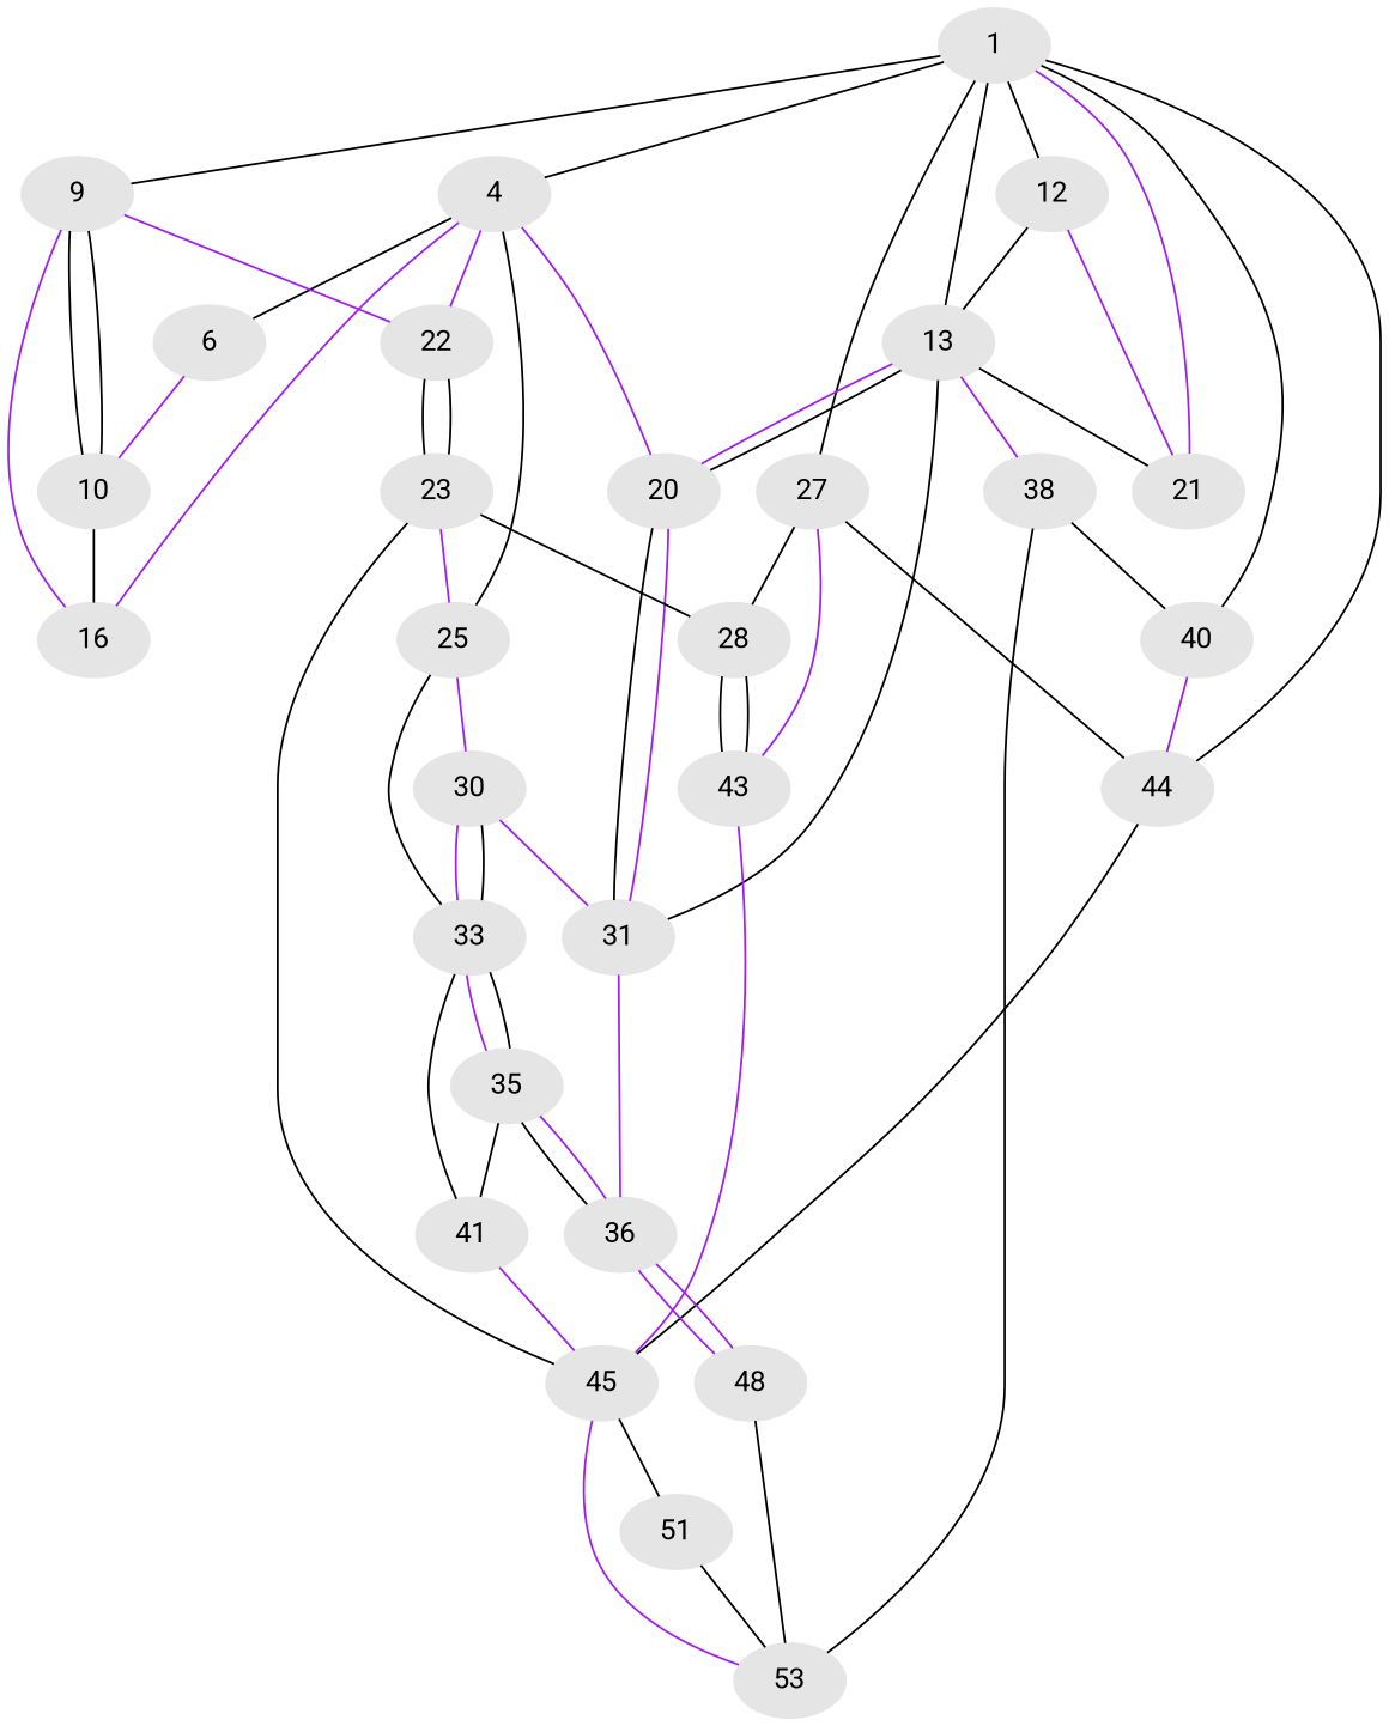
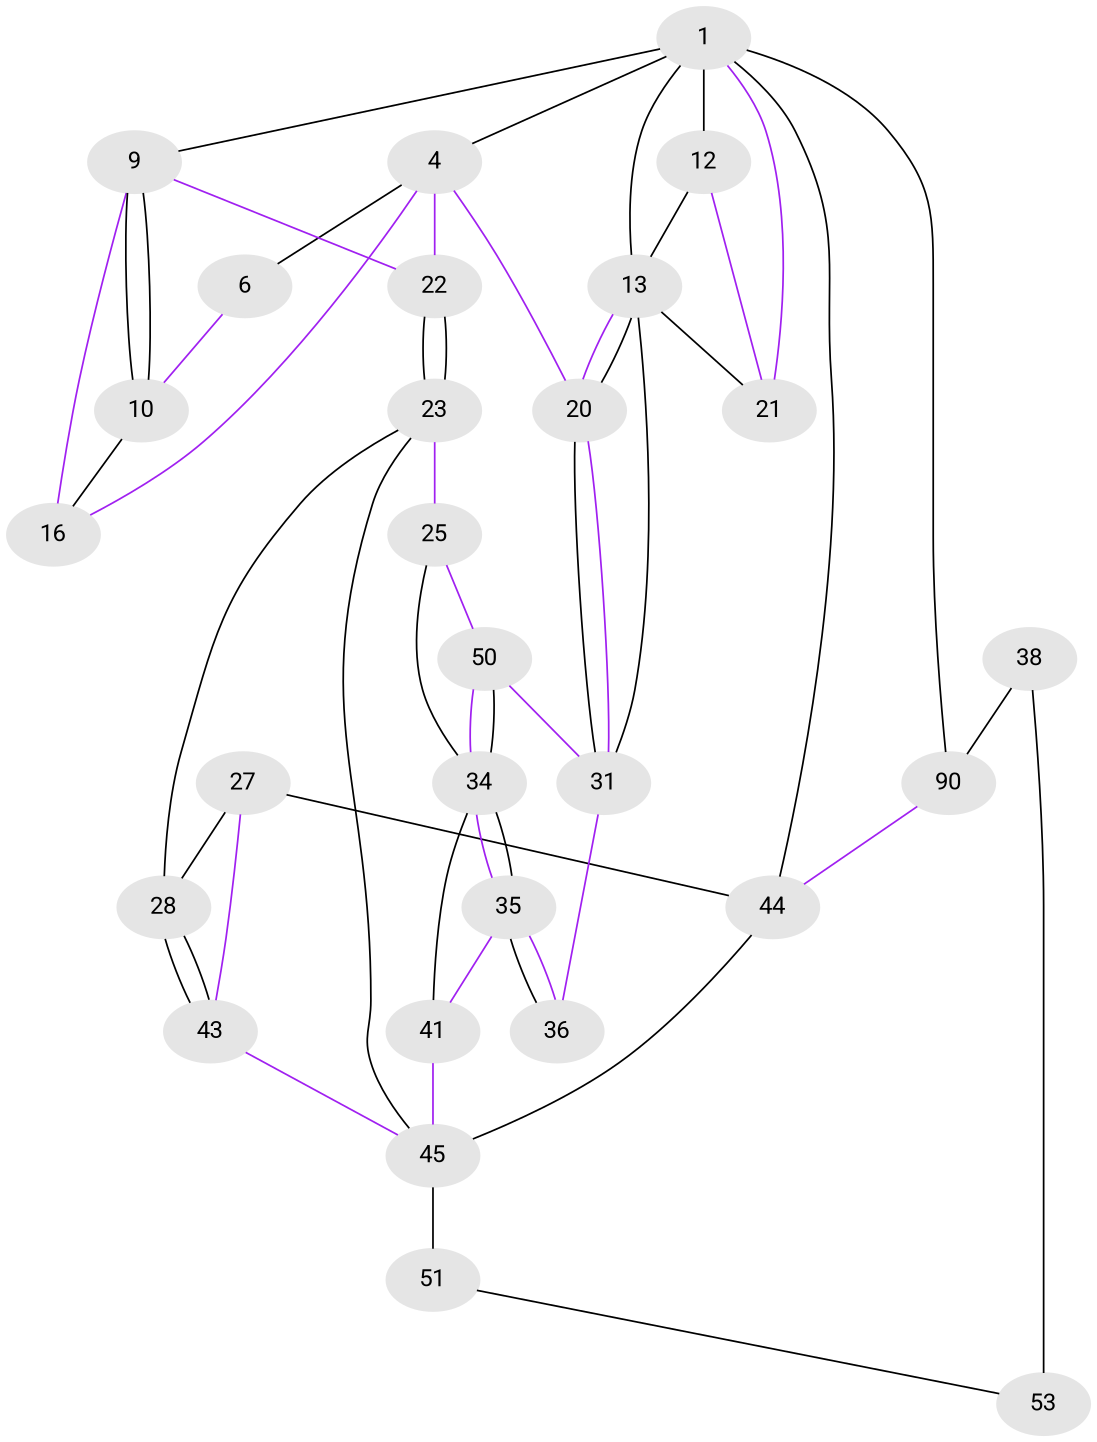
  graph {
    fontname=Roboto
    node [color=gray90 fontname=Roboto style=filled]
    edge [color=black fontname=Roboto]
    1 [super="+2+7"]
    4 [super="+5+19"]
    9 [super="+18"]
    12 [super="+15"]
    13 [super="+14"]
    21
    27 [super="+42"]
-   40
+   40 [label=90]
    44
    6
    16
    20
    22
    25 [super="+26"]
    10
    31 [super="+32"]
    38 [super="+49+39"]
    28
    43
    45 [super="+46+50"]
    23 [super="+24"]
-   30
-   34 [super="+37" label=33]
+   30 [label=50]
+   34 [super="+37"]
    36
    53 [super="+57+54"]
    51
    35
    41
-   48
    1 -- 4
    1 -- 9
    1 -- 12
    1 -- 13
    1 -- 21 [color=purple]
-   1 -- 27
    1 -- 40
    1 -- 44
    4 -- 6
    4 -- 16 [color=purple]
    4 -- 20 [color=purple]
    4 -- 22 [color=purple]
-   4 -- 25
    9 -- 16 [color=purple]
    9 -- 22 [color=purple]
    9 -- 10
    9 -- 10
    12 -- 13
    12 -- 21 [color=purple]
    13 -- 21
    13 -- 20 [color=purple]
    13 -- 20
    13 -- 31
-   13 -- 38 [color=purple]
    27 -- 44
    27 -- 28
    27 -- 43 [color=purple]
    40 -- 44 [color=purple]
    44 -- 45
    6 -- 10 [color=purple]
    20 -- 31
    20 -- 31 [color=purple]
    22 -- 23
    22 -- 23
    25 -- 30 [color=purple]
    25 -- 34
    10 -- 16
    31 -- 36 [color=purple]
    38 -- 40 [weight=2]
    38 -- 53 [weight=2]
    28 -- 43
    28 -- 43
    43 -- 45 [color=purple]
-   45 -- 53 [color=purple]
    45 -- 51 [weight=2]
    23 -- 25 [color=purple]
    23 -- 28
    23 -- 45
    30 -- 31 [color=purple]
    30 -- 34 [color=purple]
    30 -- 34
    34 -- 35 [color=purple]
    34 -- 35
    34 -- 41
-   36 -- 48 [color=purple]
-   36 -- 48 [color=purple]
    51 -- 53
    35 -- 36
    35 -- 36 [color=purple]
-   35 -- 41
+   35 -- 41 [color=purple]
    41 -- 45 [color=purple]
-   48 -- 53
  }
